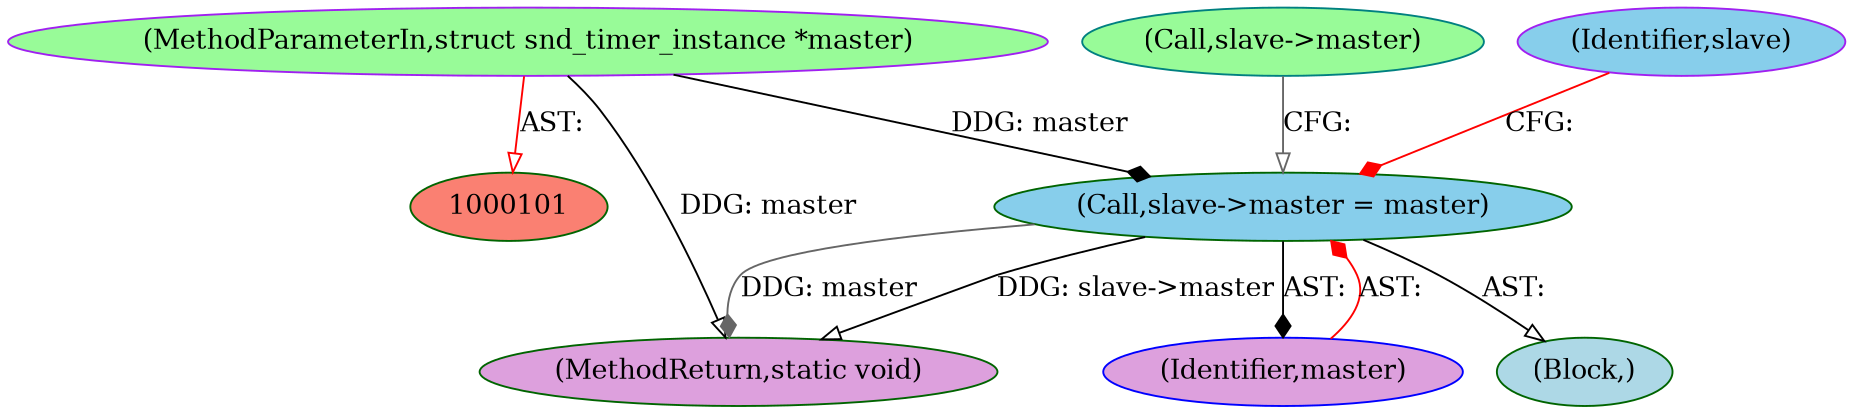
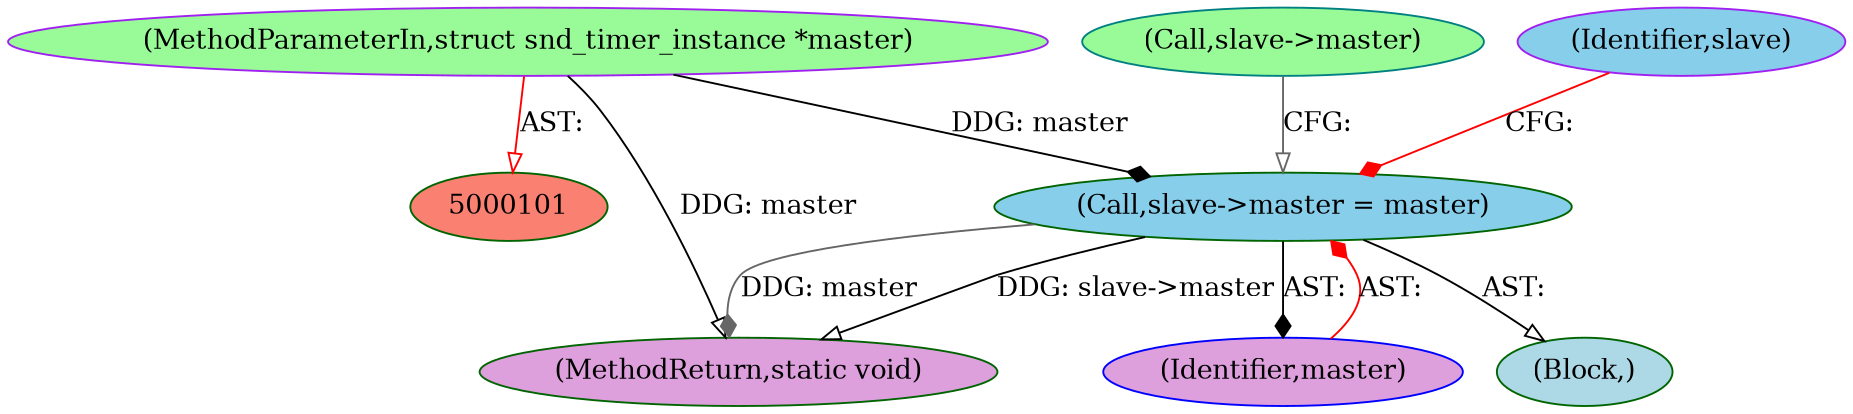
  digraph {
    node [color=darkgreen fillcolor=palegreen style=filled]
    edge [arrowhead=diamond color=black]
    n1 [color=purple label="(MethodParameterIn,struct snd_timer_instance *master)"]
    n2 [fillcolor=skyblue label="(Call,slave->master = master)"]
    n3 [fillcolor=plum label="(MethodReturn,static void)"]
-   1000101 [fillcolor=salmon]
+   1000101 [fillcolor=salmon label=5000101]
    n5 [color=blue fillcolor=plum label="(Identifier,master)"]
    n6 [fillcolor=lightblue label="(Block,)"]
    n7 [color=teal label="(Call,slave->master)"]
    n8 [color=purple fillcolor=skyblue label="(Identifier,slave)"]
    n1 -> n2 [label="DDG: master"]
    n1 -> n3 [arrowhead=onormal label="DDG: master"]
    n1 -> 1000101 [arrowhead=onormal color=red label="AST: "]
    n2 -> n3 [arrowhead=onormal label="DDG: slave->master"]
    n2 -> n3 [color=gray40 label="DDG: master"]
    n2 -> n5 [label="AST: "]
    n2 -> n6 [arrowhead=onormal label="AST: "]
    n5 -> n2 [color=red label="AST: "]
    n7 -> n2 [arrowhead=onormal color=gray40 label="CFG: "]
    n8 -> n2 [color=red label="CFG: "]
  }
